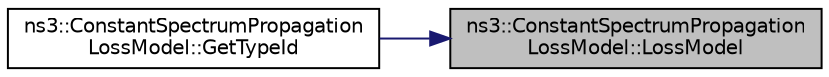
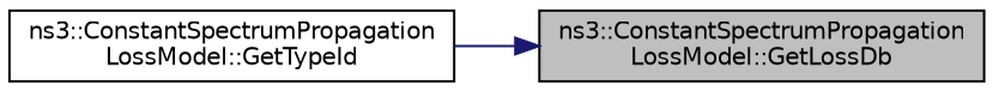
  digraph {
    rankdir=RL
    node [color=black fontname=Helvetica fontsize=10 shape=record style=filled]
-   n1 [fillcolor=grey75 fontcolor=black height=0.2 label="ns3::ConstantSpectrumPropagation\lLossModel::LossModel" width=0.4]
+   n1 [fillcolor=grey75 fontcolor=black height=0.2 label="ns3::ConstantSpectrumPropagation\lLossModel::GetLossDb" width=0.4]
    n2 [fillcolor=white height=0.2 label="ns3::ConstantSpectrumPropagation\lLossModel::GetTypeId" width=0.4]
    n1 -> n2 [color=midnightblue dir=back fontname=Helvetica fontsize=10 labelfontname=Helvetica labelfontsize=10 style=solid]
  }
